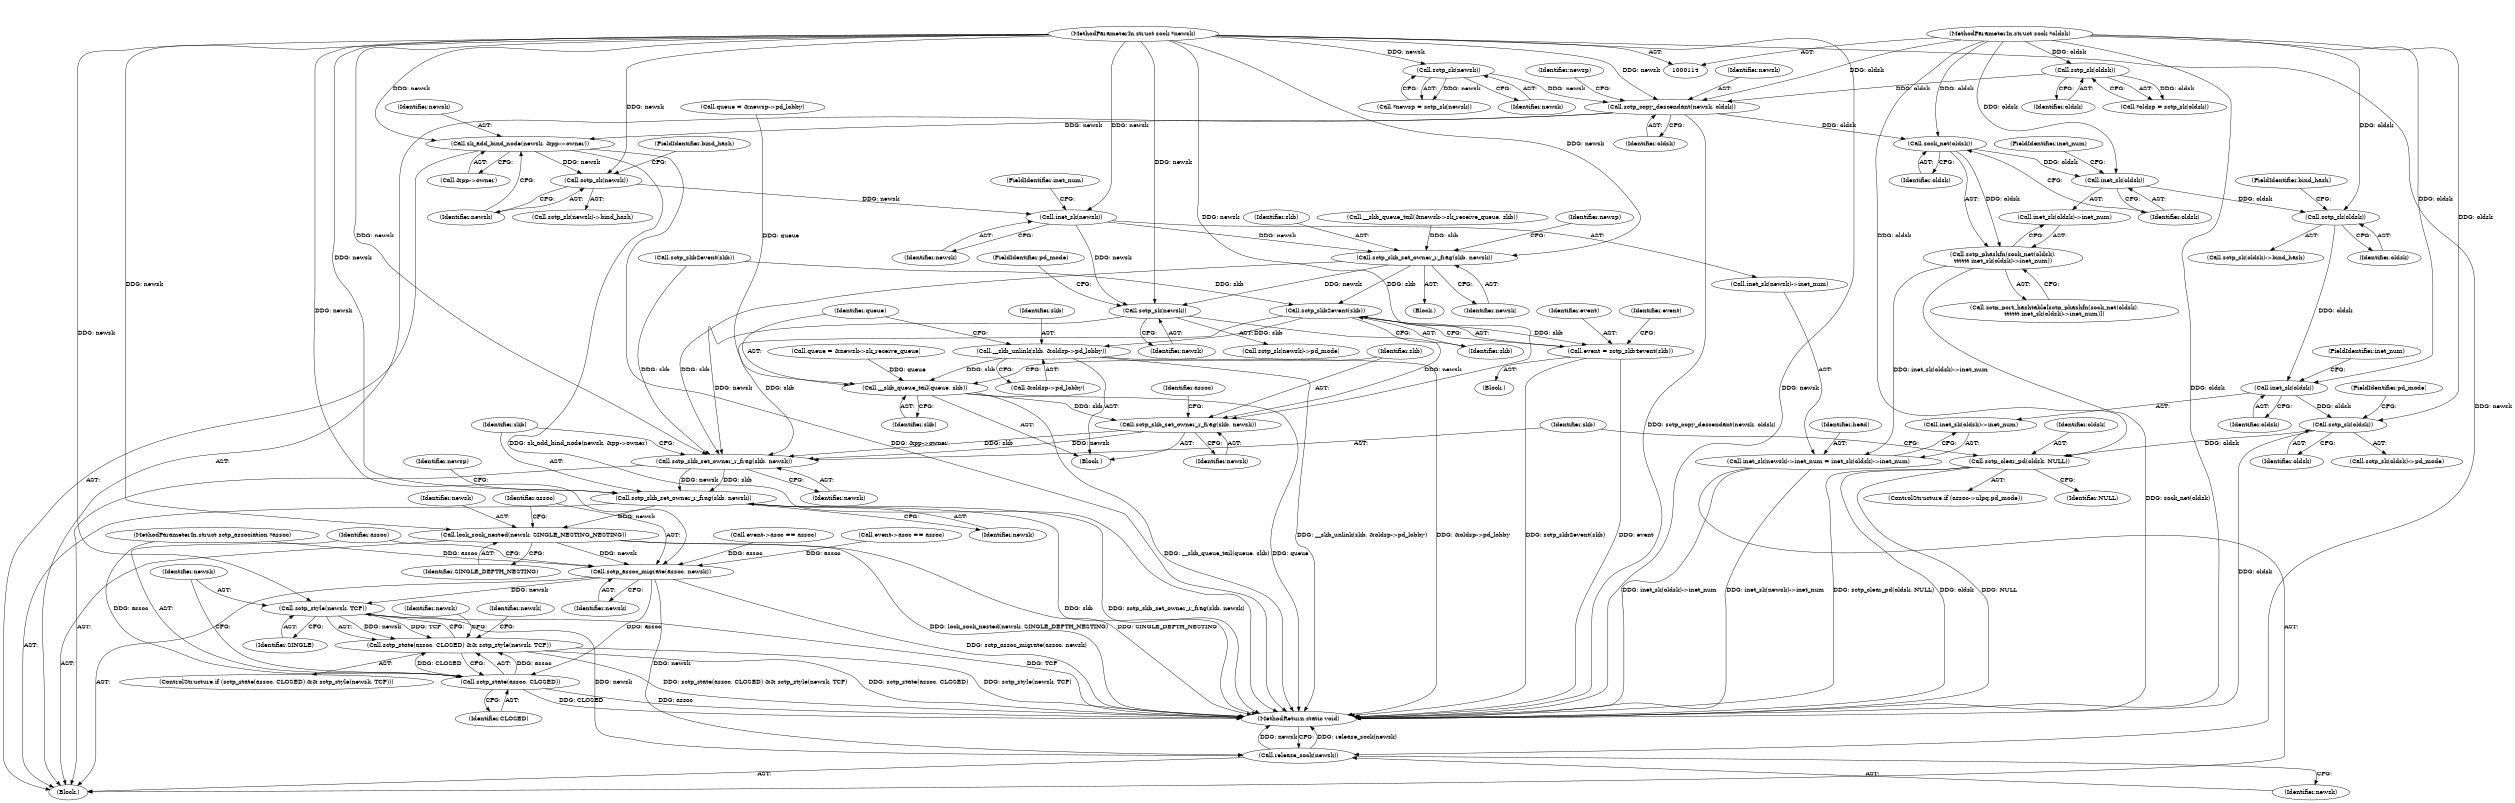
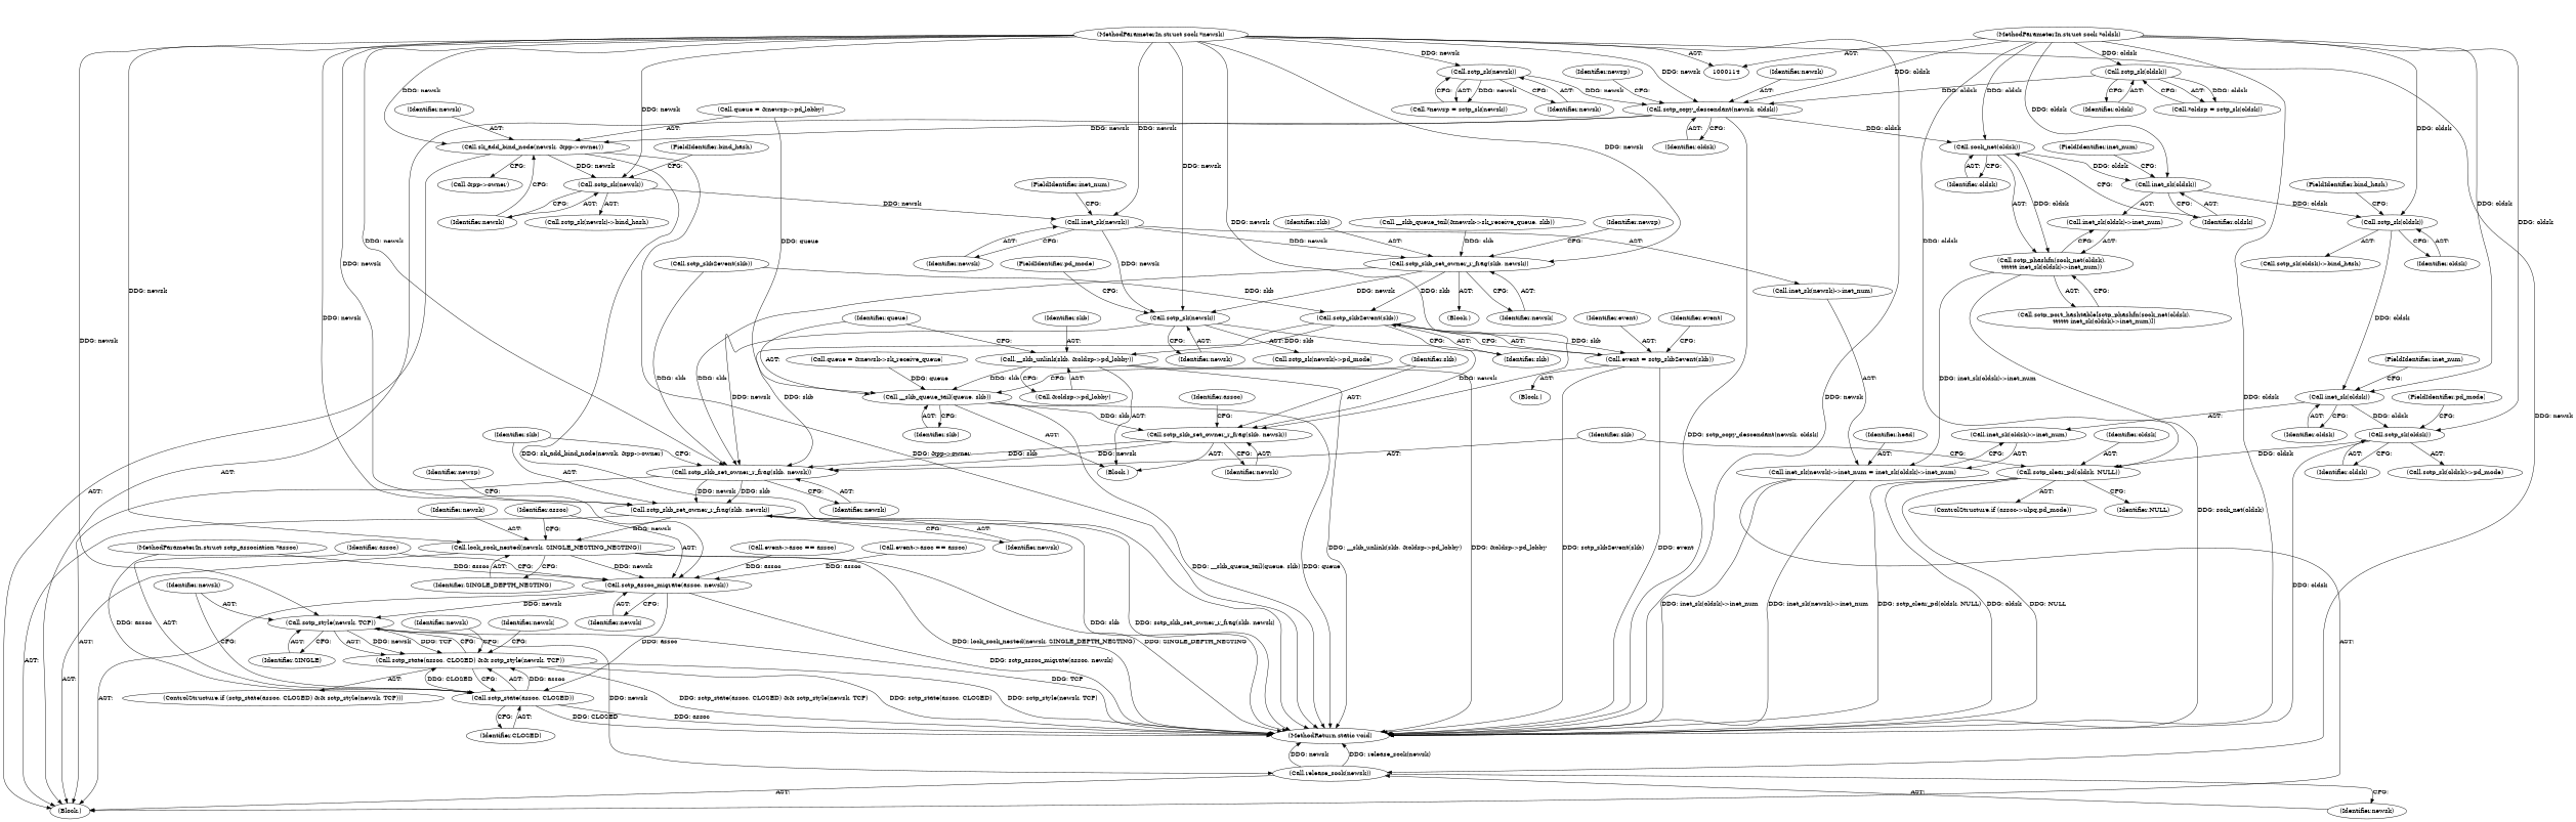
  digraph {
    n1 [label="(Call,sctp_copy_descendant(newsk, oldsk))"]
    n2 [label="(Call,sock_net(oldsk))"]
    n3 [label="(Call,sk_add_bind_node(newsk, &pp->owner))"]
    n4 [label="(Identifier,oldsk)"]
    n5 [label="(Block,)"]
    n6 [label="(MethodReturn,static void)"]
    n7 [label="(Call,inet_sk(oldsk))"]
    n8 [label="(Call,sctp_phashfn(sock_net(oldsk),\n\t\t\t\t\t\t inet_sk(oldsk)->inet_num))"]
    n9 [label="(Identifier,oldsk)"]
    n10 [label="(Call,sctp_sk(newsk))"]
    n11 [label="(Call,&pp->owner)"]
    n12 [label="(Call,release_sock(newsk))"]
    n13 [label="(Call,sctp_sk(newsk))"]
    n14 [label="(Identifier,newsk)"]
    n15 [label="(Call,*newsp = sctp_sk(newsk))"]
    n16 [label="(MethodParameterIn,struct sock *newsk)"]
    n17 [label="(Call,inet_sk(newsk))"]
    n18 [label="(Call,sctp_skb_set_owner_r_frag(skb, newsk))"]
    n19 [label="(Call,sctp_sk(newsk))"]
    n20 [label="(Call,sctp_skb_set_owner_r_frag(skb, newsk))"]
    n21 [label="(Call,sctp_skb_set_owner_r_frag(skb, newsk))"]
    n22 [label="(Call,sctp_skb_set_owner_r_frag(skb, newsk))"]
    n23 [label="(Call,lock_sock_nested(newsk, SINGLE_NESTING_NESTING))"]
    n24 [label="(Call,sctp_assoc_migrate(assoc, newsk))"]
    n25 [label="(Call,sctp_style(newsk, TCP))"]
    1000114
    n27 [label="(Identifier,newsk)"]
    n28 [label="(Call,sctp_sk(newsk)->bind_hash)"]
    n29 [label="(Call,inet_sk(newsk)->inet_num)"]
    n30 [label="(Identifier,newsk)"]
    n31 [label="(Call,sctp_skb2event(skb))"]
    n32 [label="(Block,)"]
    n33 [label="(Identifier,newsk)"]
    n34 [label="(Identifier,newsk)"]
    n35 [label="(Call,sctp_sk(newsk)->pd_mode)"]
    n36 [label="(Block,)"]
    n37 [label="(Identifier,newsk)"]
    n38 [label="(Identifier,newsk)"]
    n39 [label="(Identifier,newsk)"]
    n40 [label="(Identifier,SINGLE_DEPTH_NESTING)"]
    n41 [label="(Call,sctp_state(assoc, CLOSED))"]
    n42 [label="(Identifier,newsk)"]
    n43 [label="(Call,sctp_state(assoc, CLOSED) && sctp_style(newsk, TCP))"]
    n44 [label="(Identifier,SINGLE)"]
    n45 [label="(Identifier,newsk)"]
    n46 [label="(Call,sctp_sk(oldsk))"]
    n47 [label="(Identifier,oldsk)"]
    n48 [label="(Call,*oldsp = sctp_sk(oldsk))"]
    n49 [label="(MethodParameterIn,struct sock *oldsk)"]
    n50 [label="(Call,sctp_sk(oldsk))"]
    n51 [label="(Call,inet_sk(oldsk))"]
    n52 [label="(Call,sctp_sk(oldsk))"]
    n53 [label="(Call,sctp_clear_pd(oldsk, NULL))"]
    n54 [label="(Call,inet_sk(oldsk)->inet_num)"]
    n55 [label="(Identifier,oldsk)"]
    n56 [label="(Call,sctp_sk(oldsk)->bind_hash)"]
    n57 [label="(Identifier,oldsk)"]
    n58 [label="(Call,inet_sk(oldsk)->inet_num)"]
    n59 [label="(Identifier,oldsk)"]
    n60 [label="(Call,sctp_sk(oldsk)->pd_mode)"]
    n61 [label="(Identifier,oldsk)"]
    n62 [label="(Identifier,NULL)"]
    n63 [label="(ControlStructure,if (assoc->ulpq.pd_mode))"]
    n64 [label="(Call,inet_sk(newsk)->inet_num = inet_sk(oldsk)->inet_num)"]
    n65 [label="(Call,sctp_port_hashtable[sctp_phashfn(sock_net(oldsk),\n\t\t\t\t\t\t inet_sk(oldsk)->inet_num)])"]
-   n66 [label="(Call,event = sctp_skb4event(skb))"]
+   n66 [label="(Call,event = sctp_skb2event(skb))"]
    n67 [label="(Call,__skb_unlink(skb, &oldsp->pd_lobby))"]
    n68 [label="(Identifier,skb)"]
    n69 [label="(Identifier,CLOSED)"]
    n70 [label="(ControlStructure,if (sctp_state(assoc, CLOSED) && sctp_style(newsk, TCP)))"]
    n71 [label="(Block,)"]
    n72 [label="(Call,__skb_queue_tail(queue, skb))"]
    n73 [label="(Call,&oldsp->pd_lobby)"]
    n74 [label="(Identifier,skb)"]
    n75 [label="(Identifier,newsk)"]
    n76 [label="(Identifier,newsp)"]
    n77 [label="(Identifier,newsk)"]
    n78 [label="(FieldIdentifier,bind_hash)"]
    n79 [label="(Identifier,newsk)"]
    n80 [label="(Call,event->asoc == assoc)"]
    n81 [label="(FieldIdentifier,inet_num)"]
    n82 [label="(Call,queue = &newsp->pd_lobby)"]
    n83 [label="(Identifier,skb)"]
    n84 [label="(Call,__skb_queue_tail(&newsk->sk_receive_queue, skb))"]
    n85 [label="(Identifier,assoc)"]
    n86 [label="(Identifier,newsp)"]
    n87 [label="(Identifier,queue)"]
    n88 [label="(Identifier,newsk)"]
    n89 [label="(Identifier,skb)"]
    n90 [label="(MethodParameterIn,struct sctp_association *assoc)"]
    n91 [label="(FieldIdentifier,pd_mode)"]
    n92 [label="(Identifier,assoc)"]
    n93 [label="(Identifier,event)"]
    n94 [label="(FieldIdentifier,pd_mode)"]
    n95 [label="(Identifier,skb)"]
    n96 [label="(Identifier,assoc)"]
    n97 [label="(Identifier,skb)"]
    n98 [label="(Call,event->asoc == assoc)"]
    n99 [label="(Call,sctp_skb2event(skb))"]
    n100 [label="(Call,queue = &newsk->sk_receive_queue)"]
    n101 [label="(Identifier,oldsk)"]
    n102 [label="(Identifier,skb)"]
    n103 [label="(FieldIdentifier,inet_num)"]
    n104 [label="(Identifier,newsk)"]
    n105 [label="(FieldIdentifier,inet_num)"]
    n106 [label="(Identifier,event)"]
    n107 [label="(Identifier,newsk)"]
    n108 [label="(Identifier,head)"]
    n109 [label="(FieldIdentifier,bind_hash)"]
    n110 [label="(Identifier,newsp)"]
    n1 -> n2 [label="DDG: oldsk"]
    n1 -> n3 [label="DDG: newsk"]
    n1 -> n4 [label="CFG: "]
    n1 -> n5 [label="AST: "]
    n1 -> n6 [label="DDG: sctp_copy_descendant(newsk, oldsk)"]
    n2 -> n7 [label="DDG: oldsk"]
    n2 -> n8 [label="AST: "]
    n2 -> n8 [label="DDG: oldsk"]
    n2 -> n9 [label="CFG: "]
    n3 -> n5 [label="AST: "]
    n3 -> n6 [label="DDG: &pp->owner"]
    n3 -> n6 [label="DDG: sk_add_bind_node(newsk, &pp->owner)"]
    n3 -> n10 [label="DDG: newsk"]
    n3 -> n11 [label="CFG: "]
    n4 -> n1 [label="AST: "]
-   n6 -> n12 [label="CFG: "]
    n7 -> n50 [label="DDG: oldsk"]
    n7 -> n54 [label="AST: "]
    n7 -> n55 [label="CFG: "]
    n8 -> n6 [label="DDG: sock_net(oldsk)"]
    n8 -> n54 [label="CFG: "]
    n8 -> n64 [label="DDG: inet_sk(oldsk)->inet_num"]
    n8 -> n65 [label="AST: "]
    n9 -> n2 [label="AST: "]
    n10 -> n17 [label="DDG: newsk"]
    n10 -> n27 [label="CFG: "]
    n10 -> n28 [label="AST: "]
-   n11 -> n3 [label="AST: "]
+   n82 -> n3 [label="AST: "]
    n12 -> n5 [label="AST: "]
    n12 -> n6 [label="DDG: release_sock(newsk)"]
    n12 -> n6 [label="DDG: newsk"]
    n12 -> n45 [label="CFG: "]
    n13 -> n1 [label="DDG: newsk"]
    n13 -> n14 [label="CFG: "]
    n13 -> n15 [label="AST: "]
    n13 -> n15 [label="DDG: newsk"]
    n14 -> n13 [label="AST: "]
    n15 -> n13 [label="CFG: "]
    n16 -> n1 [label="DDG: newsk"]
    n16 -> n3 [label="DDG: newsk"]
    n16 -> n6 [label="DDG: newsk"]
    n16 -> n10 [label="DDG: newsk"]
    n16 -> n12 [label="DDG: newsk"]
    n16 -> n13 [label="DDG: newsk"]
    n16 -> n17 [label="DDG: newsk"]
    n16 -> n18 [label="DDG: newsk"]
    n16 -> n19 [label="DDG: newsk"]
    n16 -> n20 [label="DDG: newsk"]
    n16 -> n21 [label="DDG: newsk"]
    n16 -> n22 [label="DDG: newsk"]
    n16 -> n23 [label="DDG: newsk"]
    n16 -> n24 [label="DDG: newsk"]
    n16 -> n25 [label="DDG: newsk"]
    n16 -> 1000114 [label="AST: "]
    n17 -> n18 [label="DDG: newsk"]
    n17 -> n19 [label="DDG: newsk"]
    n17 -> n29 [label="AST: "]
    n17 -> n30 [label="CFG: "]
    n18 -> n19 [label="DDG: newsk"]
    n18 -> n21 [label="DDG: skb"]
    n18 -> n31 [label="DDG: skb"]
    n18 -> n32 [label="AST: "]
    n18 -> n33 [label="CFG: "]
    n19 -> n20 [label="DDG: newsk"]
    n19 -> n21 [label="DDG: newsk"]
    n19 -> n34 [label="CFG: "]
    n19 -> n35 [label="AST: "]
    n20 -> n21 [label="DDG: skb"]
    n20 -> n21 [label="DDG: newsk"]
    n20 -> n36 [label="AST: "]
    n20 -> n37 [label="CFG: "]
    n21 -> n5 [label="AST: "]
    n21 -> n22 [label="DDG: skb"]
    n21 -> n22 [label="DDG: newsk"]
    n21 -> n38 [label="CFG: "]
    n22 -> n5 [label="AST: "]
    n22 -> n6 [label="DDG: skb"]
    n22 -> n6 [label="DDG: sctp_skb_set_owner_r_frag(skb, newsk)"]
    n22 -> n23 [label="DDG: newsk"]
    n22 -> n39 [label="CFG: "]
    n23 -> n5 [label="AST: "]
    n23 -> n6 [label="DDG: lock_sock_nested(newsk, SINGLE_DEPTH_NESTING)"]
    n23 -> n6 [label="DDG: SINGLE_DEPTH_NESTING"]
    n23 -> n24 [label="DDG: newsk"]
    n23 -> n40 [label="CFG: "]
    n24 -> n5 [label="AST: "]
    n24 -> n6 [label="DDG: sctp_assoc_migrate(assoc, newsk)"]
-   n24 -> n12 [label="DDG: newsk"]
    n24 -> n25 [label="DDG: newsk"]
    n24 -> n41 [label="DDG: assoc"]
    n24 -> n42 [label="CFG: "]
    n25 -> n6 [label="DDG: TCP"]
    n25 -> n12 [label="DDG: newsk"]
    n25 -> n43 [label="AST: "]
    n25 -> n43 [label="DDG: newsk"]
    n25 -> n43 [label="DDG: TCP"]
    n25 -> n44 [label="CFG: "]
    n27 -> n3 [label="CFG: "]
    n27 -> n10 [label="AST: "]
    n29 -> n64 [label="AST: "]
    n30 -> n17 [label="AST: "]
    n31 -> n21 [label="DDG: skb"]
    n31 -> n66 [label="AST: "]
    n31 -> n66 [label="DDG: skb"]
    n31 -> n67 [label="DDG: skb"]
    n31 -> n68 [label="CFG: "]
    n33 -> n18 [label="AST: "]
    n34 -> n19 [label="AST: "]
    n37 -> n20 [label="AST: "]
    n38 -> n21 [label="AST: "]
    n39 -> n22 [label="AST: "]
    n40 -> n23 [label="AST: "]
    n41 -> n6 [label="DDG: assoc"]
    n41 -> n6 [label="DDG: CLOSED"]
    n41 -> n43 [label="AST: "]
    n41 -> n43 [label="DDG: assoc"]
    n41 -> n43 [label="DDG: CLOSED"]
    n41 -> n69 [label="CFG: "]
    n42 -> n24 [label="AST: "]
    n43 -> n6 [label="DDG: sctp_state(assoc, CLOSED)"]
    n43 -> n6 [label="DDG: sctp_style(newsk, TCP)"]
    n43 -> n6 [label="DDG: sctp_state(assoc, CLOSED) && sctp_style(newsk, TCP)"]
    n43 -> n25 [label="CFG: "]
    n43 -> n41 [label="CFG: "]
    n43 -> n70 [label="AST: "]
    n44 -> n25 [label="AST: "]
    n45 -> n12 [label="AST: "]
    n46 -> n1 [label="DDG: oldsk"]
    n46 -> n47 [label="CFG: "]
    n46 -> n48 [label="AST: "]
    n46 -> n48 [label="DDG: oldsk"]
    n47 -> n46 [label="AST: "]
    n48 -> n46 [label="CFG: "]
    n49 -> n1 [label="DDG: oldsk"]
    n49 -> n2 [label="DDG: oldsk"]
    n49 -> n6 [label="DDG: oldsk"]
    n49 -> n7 [label="DDG: oldsk"]
    n49 -> 1000114 [label="AST: "]
    n49 -> n46 [label="DDG: oldsk"]
    n49 -> n50 [label="DDG: oldsk"]
    n49 -> n51 [label="DDG: oldsk"]
    n49 -> n52 [label="DDG: oldsk"]
    n49 -> n53 [label="DDG: oldsk"]
    n50 -> n51 [label="DDG: oldsk"]
    n50 -> n56 [label="AST: "]
    n50 -> n57 [label="CFG: "]
    n51 -> n52 [label="DDG: oldsk"]
    n51 -> n58 [label="AST: "]
    n51 -> n59 [label="CFG: "]
    n52 -> n6 [label="DDG: oldsk"]
    n52 -> n53 [label="DDG: oldsk"]
    n52 -> n60 [label="AST: "]
    n52 -> n61 [label="CFG: "]
    n53 -> n6 [label="DDG: sctp_clear_pd(oldsk, NULL)"]
    n53 -> n6 [label="DDG: oldsk"]
    n53 -> n6 [label="DDG: NULL"]
    n53 -> n62 [label="CFG: "]
    n53 -> n63 [label="AST: "]
    n54 -> n8 [label="AST: "]
    n55 -> n2 [label="CFG: "]
    n55 -> n7 [label="AST: "]
    n57 -> n50 [label="AST: "]
    n58 -> n64 [label="AST: "]
    n59 -> n51 [label="AST: "]
    n61 -> n52 [label="AST: "]
    n64 -> n5 [label="AST: "]
    n64 -> n6 [label="DDG: inet_sk(oldsk)->inet_num"]
    n64 -> n6 [label="DDG: inet_sk(newsk)->inet_num"]
    n64 -> n58 [label="CFG: "]
    n65 -> n8 [label="CFG: "]
    n66 -> n6 [label="DDG: sctp_skb2event(skb)"]
    n66 -> n6 [label="DDG: event"]
    n66 -> n31 [label="CFG: "]
    n66 -> n71 [label="AST: "]
    n67 -> n6 [label="DDG: &oldsp->pd_lobby"]
    n67 -> n6 [label="DDG: __skb_unlink(skb, &oldsp->pd_lobby)"]
    n67 -> n36 [label="AST: "]
    n67 -> n72 [label="DDG: skb"]
    n67 -> n73 [label="CFG: "]
    n68 -> n31 [label="AST: "]
    n69 -> n41 [label="AST: "]
    n72 -> n6 [label="DDG: queue"]
    n72 -> n6 [label="DDG: __skb_queue_tail(queue, skb)"]
    n72 -> n20 [label="DDG: skb"]
    n72 -> n36 [label="AST: "]
    n72 -> n74 [label="CFG: "]
    n73 -> n67 [label="AST: "]
    n74 -> n72 [label="AST: "]
    n75 -> n25 [label="AST: "]
    n75 -> n41 [label="CFG: "]
    n76 -> n1 [label="CFG: "]
    n77 -> n3 [label="AST: "]
    n78 -> n10 [label="CFG: "]
    n79 -> n1 [label="AST: "]
    n80 -> n24 [label="DDG: assoc"]
    n81 -> n51 [label="CFG: "]
    n82 -> n72 [label="DDG: queue"]
    n83 -> n18 [label="AST: "]
    n84 -> n18 [label="DDG: skb"]
    n85 -> n20 [label="CFG: "]
    n86 -> n18 [label="CFG: "]
    n87 -> n67 [label="CFG: "]
    n87 -> n72 [label="AST: "]
    n88 -> n23 [label="AST: "]
    n89 -> n21 [label="CFG: "]
    n89 -> n22 [label="AST: "]
    n90 -> n24 [label="DDG: assoc"]
    n90 -> n41 [label="DDG: assoc"]
    n91 -> n19 [label="CFG: "]
    n92 -> n24 [label="CFG: "]
    n92 -> n41 [label="AST: "]
    n93 -> n66 [label="AST: "]
    n94 -> n52 [label="CFG: "]
    n95 -> n20 [label="AST: "]
    n95 -> n72 [label="CFG: "]
    n96 -> n23 [label="CFG: "]
    n96 -> n24 [label="AST: "]
    n97 -> n67 [label="AST: "]
    n98 -> n24 [label="DDG: assoc"]
    n99 -> n21 [label="DDG: skb"]
    n99 -> n31 [label="DDG: skb"]
    n100 -> n72 [label="DDG: queue"]
    n101 -> n53 [label="AST: "]
    n102 -> n21 [label="AST: "]
    n102 -> n53 [label="CFG: "]
    n103 -> n7 [label="CFG: "]
    n104 -> n43 [label="CFG: "]
    n105 -> n17 [label="CFG: "]
    n106 -> n66 [label="CFG: "]
    n107 -> n43 [label="CFG: "]
    n108 -> n64 [label="AST: "]
    n109 -> n50 [label="CFG: "]
    n110 -> n22 [label="CFG: "]
  }
